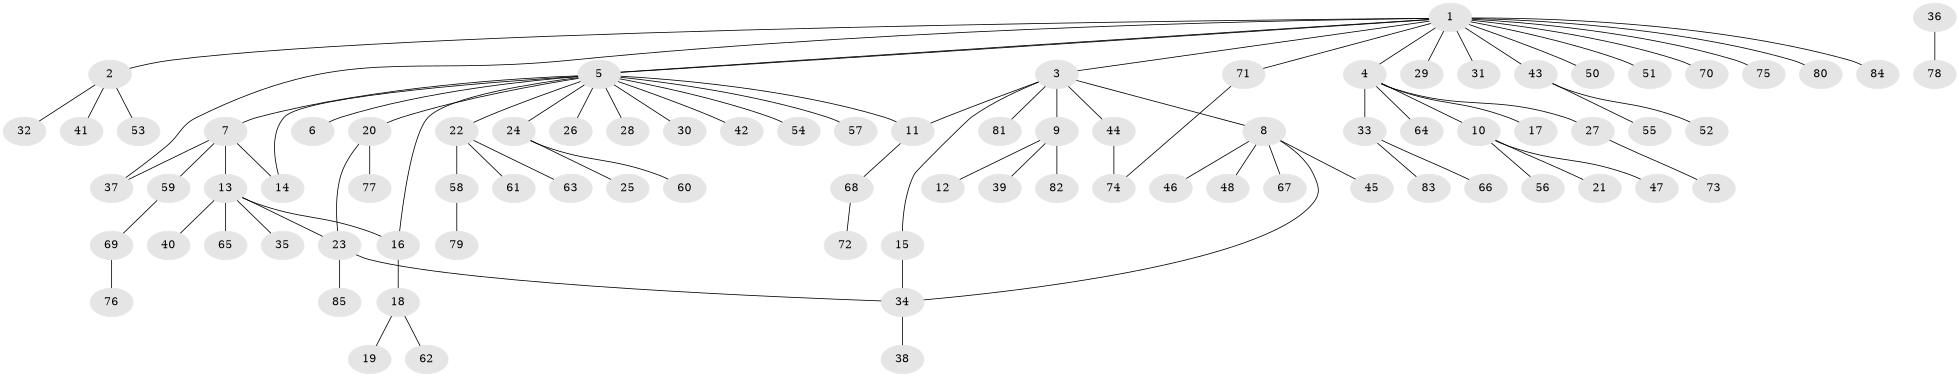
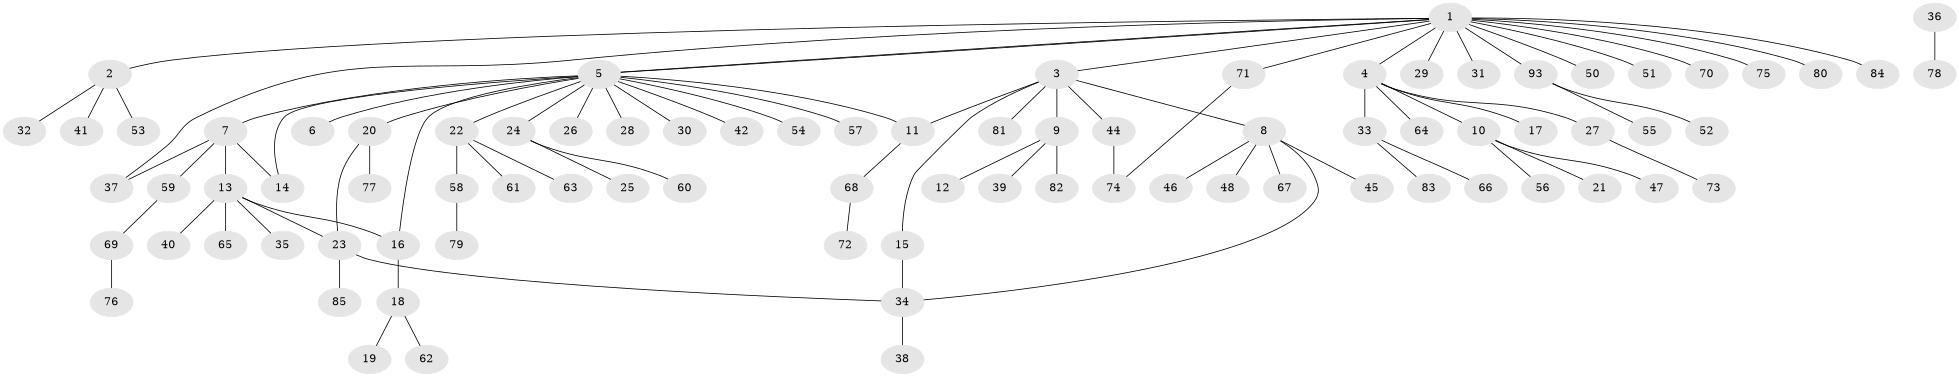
  graph {
    node [color=gray90 style=filled]
    1
    2
    3
    4
    5
    29
    31
    37
-   43
+   43 [label=93]
    50
    51
    70
    71
    75
    80
    84
    32
    41
    53
    8
    9
    11
    15
    44
    81
    10
    17
    27
    33
    64
    6
    7
    14
    16
    20
    22
    24
    26
    28
    30
    42
    54
    57
    36
    78
    52
    55
    74
    34
    45
    46
    48
    67
    12
    39
    82
    68
    21
    47
    56
    73
    66
    83
    13
    59
    18
    23
    77
    58
    61
    63
    25
    60
    35
    40
    65
    69
    38
    72
    85
    19
    62
    79
    76
    1 -- 2
    1 -- 3
    1 -- 4
    1 -- 5
    1 -- 5
    1 -- 29
    1 -- 31
    1 -- 37
    1 -- 43
    1 -- 50
    1 -- 51
    1 -- 70
    1 -- 71
    1 -- 75
    1 -- 80
    1 -- 84
    2 -- 32
    2 -- 41
    2 -- 53
    3 -- 8
    3 -- 9
    3 -- 11
    3 -- 15
    3 -- 44
    3 -- 81
    4 -- 10
    4 -- 17
    4 -- 27
    4 -- 33
    4 -- 64
    5 -- 11
    5 -- 6
    5 -- 7
    5 -- 14
    5 -- 16
    5 -- 20
    5 -- 22
    5 -- 24
    5 -- 26
    5 -- 28
    5 -- 30
    5 -- 42
    5 -- 54
    5 -- 57
    43 -- 52
    43 -- 55
    71 -- 74
    8 -- 34
    8 -- 45
    8 -- 46
    8 -- 48
    8 -- 67
    9 -- 12
    9 -- 39
    9 -- 82
    11 -- 68
    15 -- 34
    44 -- 74
    10 -- 21
    10 -- 47
    10 -- 56
    27 -- 73
    33 -- 66
    33 -- 83
    7 -- 37
    7 -- 14
    7 -- 13
    7 -- 59
    16 -- 18
    20 -- 23
    20 -- 77
    22 -- 58
    22 -- 61
    22 -- 63
    24 -- 25
    24 -- 60
    36 -- 78
    34 -- 38
    68 -- 72
    13 -- 16
    13 -- 23
    13 -- 35
    13 -- 40
    13 -- 65
    59 -- 69
    18 -- 19
    18 -- 62
    23 -- 34
    23 -- 85
    58 -- 79
    69 -- 76
  }
